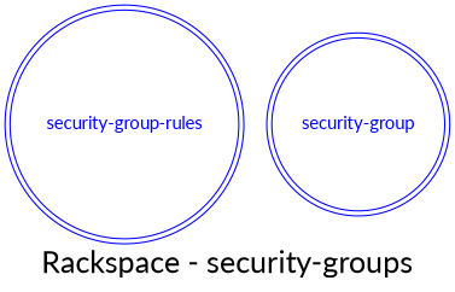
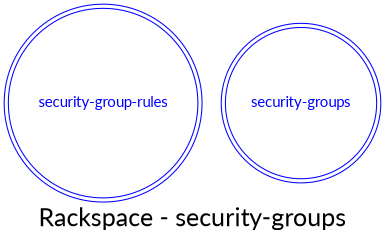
  digraph {
    fontsize=24
    label="Rackspace - security-groups"
    splines=true
    fontname=Lato
    node [color=blue fontcolor=blue shape=doublecircle fontname=Lato]
    "security-group-rules"
-   "security-groups" [label="security-group"]
+   "security-groups"
  }
